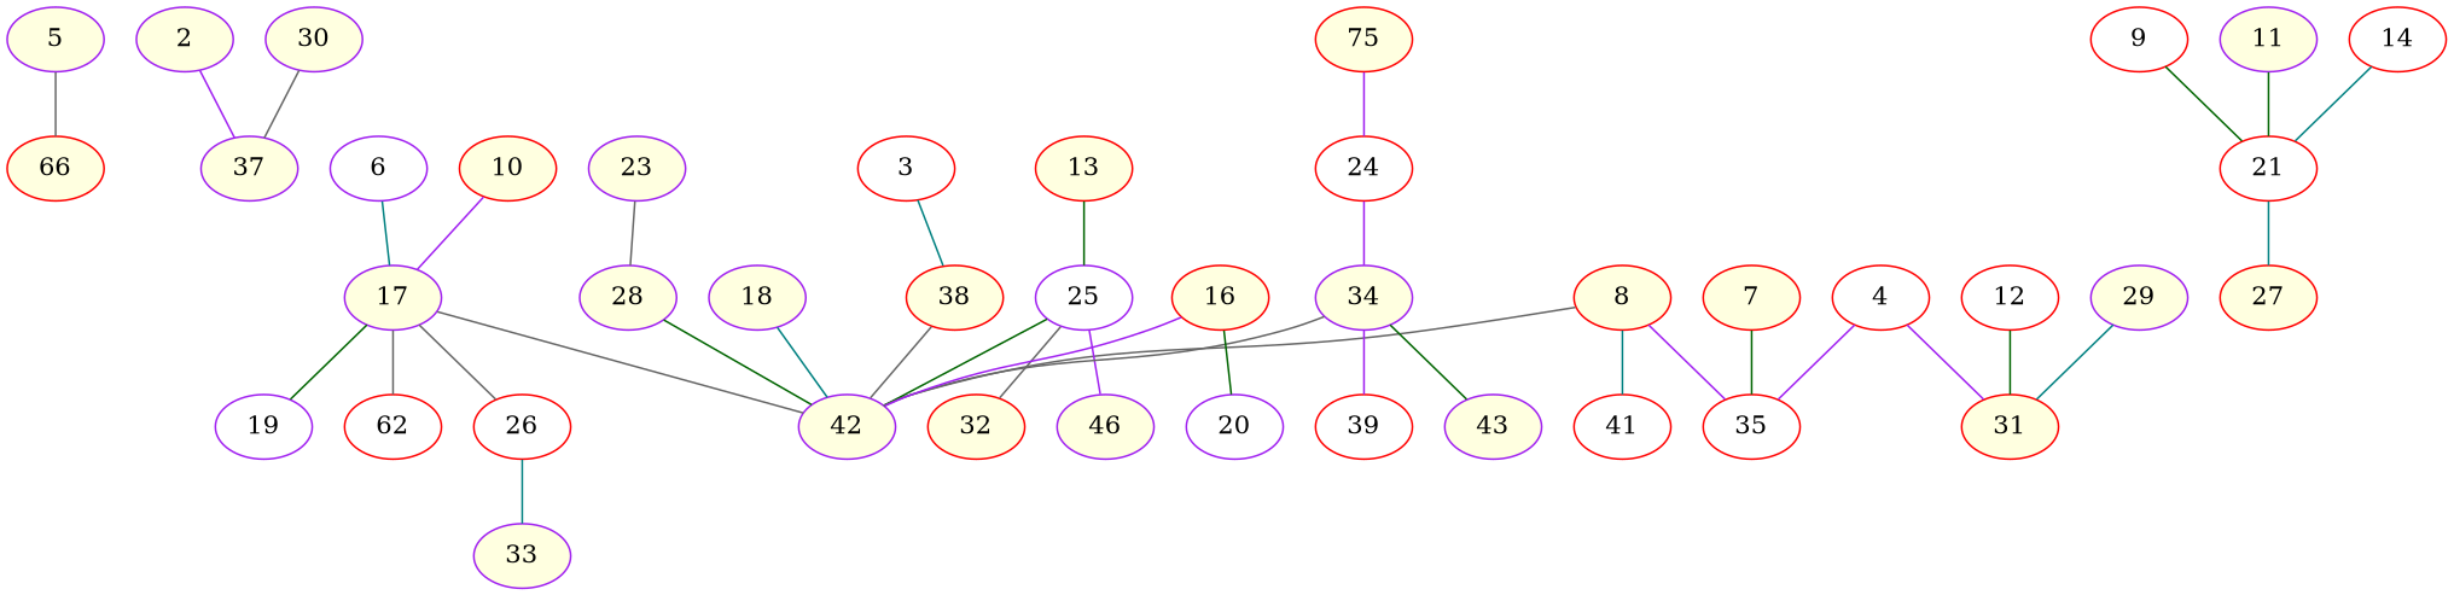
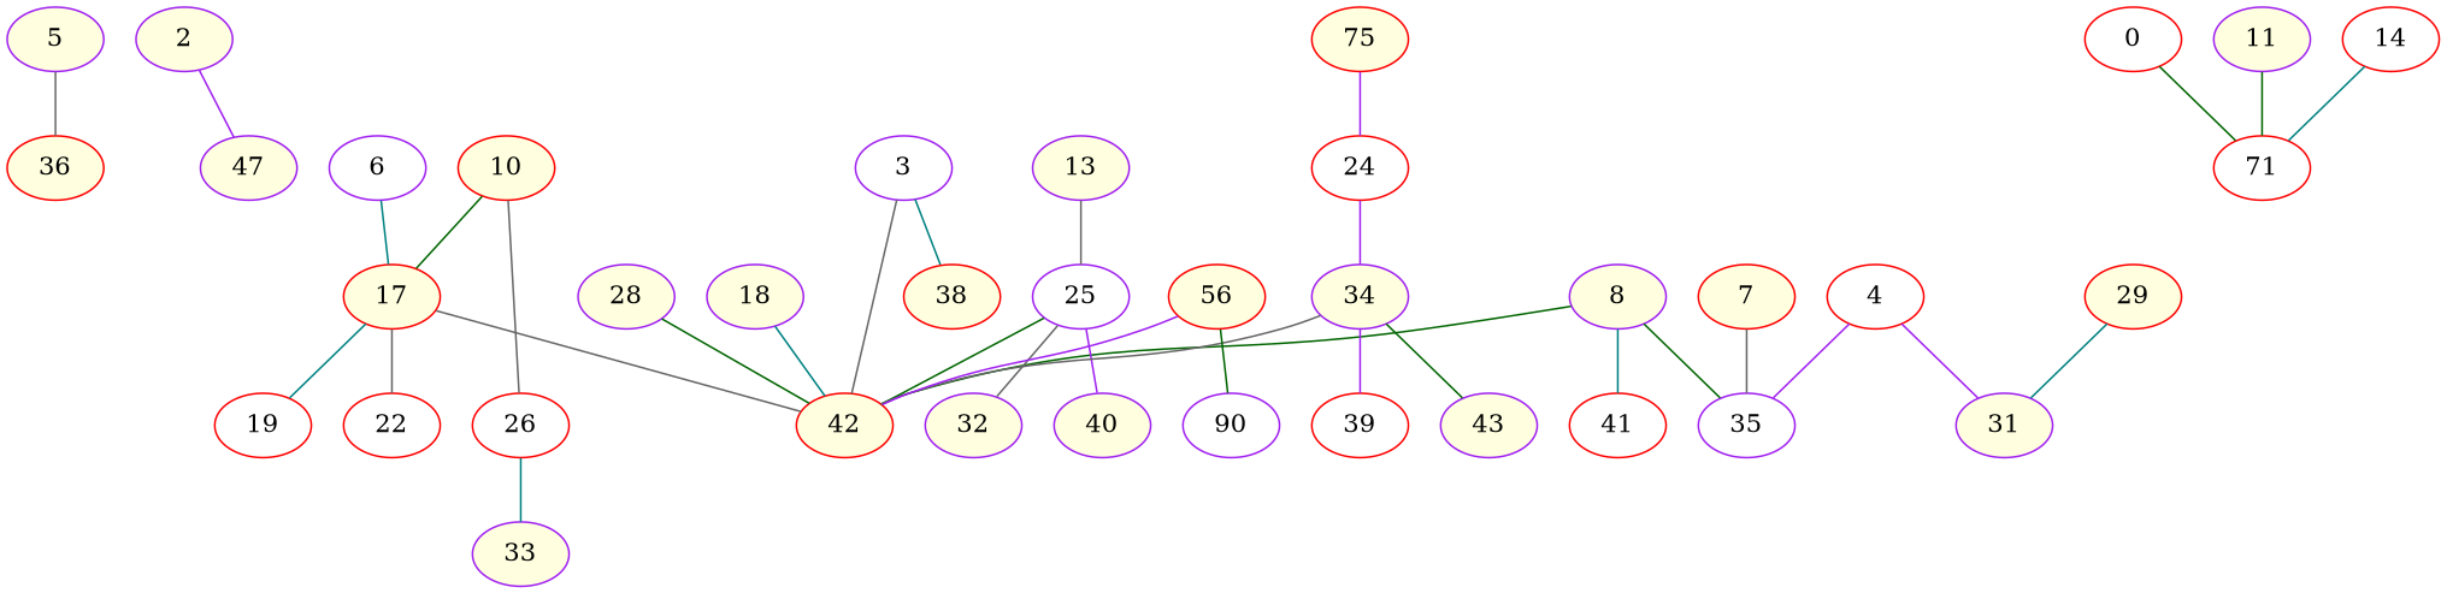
  graph {
    node [color=purple fillcolor=lightyellow style=filled]
    edge [color=gray40 weight=1.0]
-   36 [color=red label=66]
+   36 [color=red]
    2
-   37
+   37 [label=47]
    28
-   42
-   3 [color=red fillcolor=white]
+   42 [color=red]
+   3 [fillcolor=white]
    38 [color=red]
    4 [color=red fillcolor=white]
-   31 [color=red]
-   35 [color=red fillcolor=white]
+   31
+   35 [fillcolor=white]
    5
    6 [fillcolor=white]
-   17
-   19 [fillcolor=white]
-   22 [color=red fillcolor=white label=62]
+   17 [color=red]
+   19 [color=red fillcolor=white]
+   22 [color=red fillcolor=white]
    7 [color=red]
-   8 [color=red]
+   8
    41 [color=red fillcolor=white]
-   9 [color=red fillcolor=white]
-   21 [color=red fillcolor=white]
-   27 [color=red]
+   9 [color=red fillcolor=white label=0]
+   21 [color=red fillcolor=white label=71]
    10 [color=red]
    26 [color=red fillcolor=white]
    33
    11
-   12 [color=red fillcolor=white]
-   13 [color=red]
+   13
    25 [fillcolor=white]
-   32 [color=red]
-   40 [label=46]
+   32
+   40
    14 [color=red fillcolor=white]
    n32 [color=red label=75]
    24 [color=red fillcolor=white]
    34
-   16 [color=red]
-   20 [fillcolor=white]
+   16 [color=red label=56]
+   20 [fillcolor=white label=90]
    18
-   23
    39 [color=red fillcolor=white]
    43
-   29
-   30
+   29 [color=red]
    2 -- 37 [color=purple]
    28 -- 42 [color=darkgreen]
-   38 -- 42
+   3 -- 42
    3 -- 38 [color=teal]
    4 -- 31 [color=purple]
    4 -- 35 [color=purple]
    5 -- 36
    6 -- 17 [color=teal]
    17 -- 42
-   17 -- 19 [color=darkgreen]
+   17 -- 19 [color=teal]
    17 -- 22
-   7 -- 35 [color=darkgreen]
-   8 -- 42
-   8 -- 35 [color=purple]
+   7 -- 35
+   8 -- 42 [color=darkgreen]
+   8 -- 35 [color=darkgreen]
    8 -- 41 [color=teal]
    9 -- 21 [color=darkgreen]
-   21 -- 27 [color=teal]
-   10 -- 17 [color=purple]
-   17 -- 26
+   10 -- 17 [color=darkgreen]
+   10 -- 26
    26 -- 33 [color=teal]
    11 -- 21 [color=darkgreen]
-   12 -- 31 [color=darkgreen]
-   13 -- 25 [color=darkgreen]
+   13 -- 25
    25 -- 42 [color=darkgreen]
    25 -- 32
    25 -- 40 [color=purple]
    14 -- 21 [color=teal]
    n32 -- 24 [color=purple]
    24 -- 34 [color=purple]
    34 -- 42
    34 -- 39 [color=purple]
    34 -- 43 [color=darkgreen]
    16 -- 42 [color=purple]
    16 -- 20 [color=darkgreen]
    18 -- 42 [color=teal]
-   23 -- 28
    29 -- 31 [color=teal]
-   30 -- 37
  }
